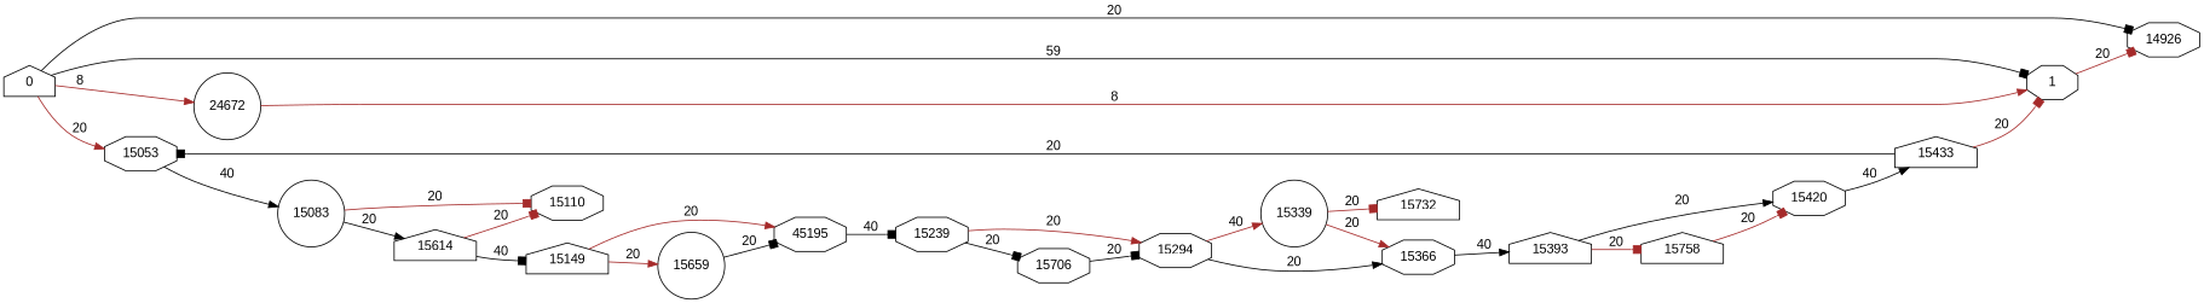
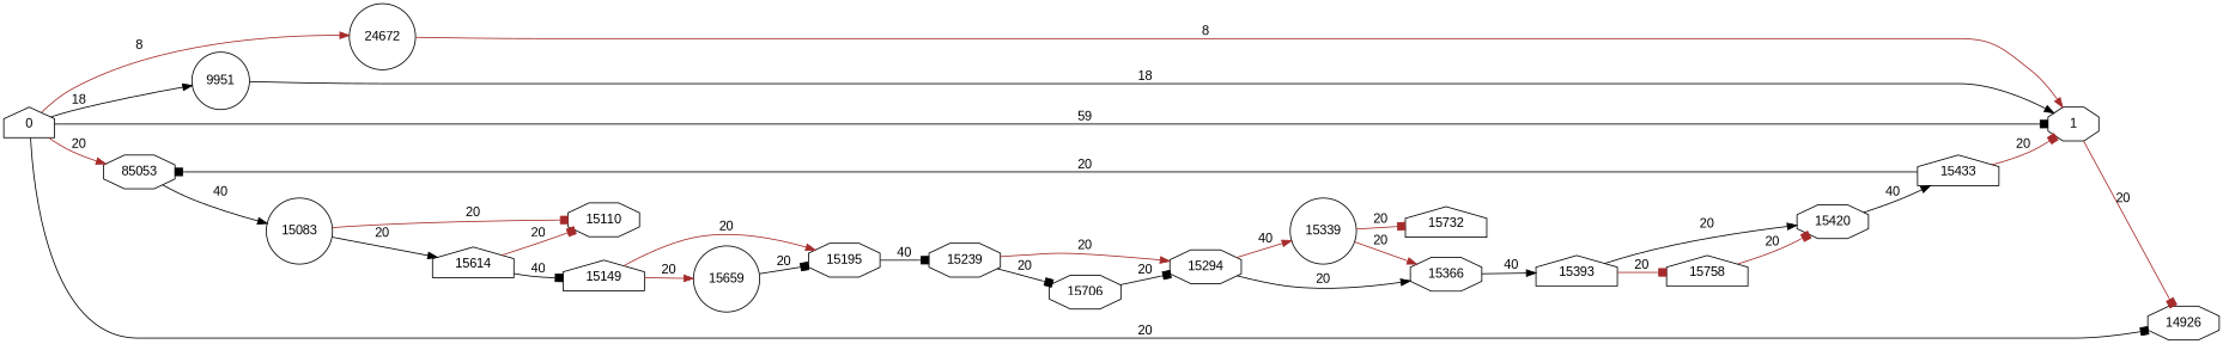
  digraph {
    fontname="Liberation Sans"
    rankdir=LR
    node [fontname="Liberation Sans" shape=octagon]
    edge [arrowhead=normal color=black fontname="Liberation Sans"]
+   9951 [shape=circle]
    1
    14926
    15083 [shape=circle]
-   15053
+   15053 [label=85053]
    15110
    15614 [shape=house]
    15149 [shape=house]
-   15195 [label=45195]
+   15195
    15659 [shape=circle]
    15239
    15294
    15706
    15339 [shape=circle]
    15366
    15732 [shape=house]
    15393 [shape=house]
    15420
    15758 [shape=house]
    15433 [shape=house]
    24672 [shape=circle]
    0 [shape=house]
+   9951 -> 1 [label=18]
    1 -> 14926 [arrowhead=box color=brown label=20]
    15083 -> 15110 [arrowhead=box color=brown label=20]
    15083 -> 15614 [label=20]
    15053 -> 15083 [label=40]
    15614 -> 15110 [arrowhead=box color=brown label=20]
    15614 -> 15149 [arrowhead=box label=40]
    15149 -> 15195 [color=brown label=20]
    15149 -> 15659 [color=brown label=20]
    15195 -> 15239 [arrowhead=box label=40]
    15659 -> 15195 [arrowhead=box label=20]
    15239 -> 15294 [color=brown label=20]
    15239 -> 15706 [arrowhead=box label=20]
    15294 -> 15339 [color=brown label=40]
    15294 -> 15366 [label=20]
    15706 -> 15294 [arrowhead=box label=20]
    15339 -> 15366 [color=brown label=20]
    15339 -> 15732 [arrowhead=box color=brown label=20]
    15366 -> 15393 [label=40]
    15393 -> 15420 [label=20]
    15393 -> 15758 [arrowhead=box color=brown label=20]
    15420 -> 15433 [label=40]
    15758 -> 15420 [arrowhead=box color=brown label=20]
    15433 -> 1 [arrowhead=box color=brown label=20]
    15433 -> 15053 [arrowhead=box label=20]
    24672 -> 1 [color=brown label=8]
+   0 -> 9951 [label=18]
    0 -> 1 [arrowhead=box label=59]
    0 -> 14926 [arrowhead=box label=20]
    0 -> 15053 [color=brown label=20]
    0 -> 24672 [color=brown label=8]
  }
